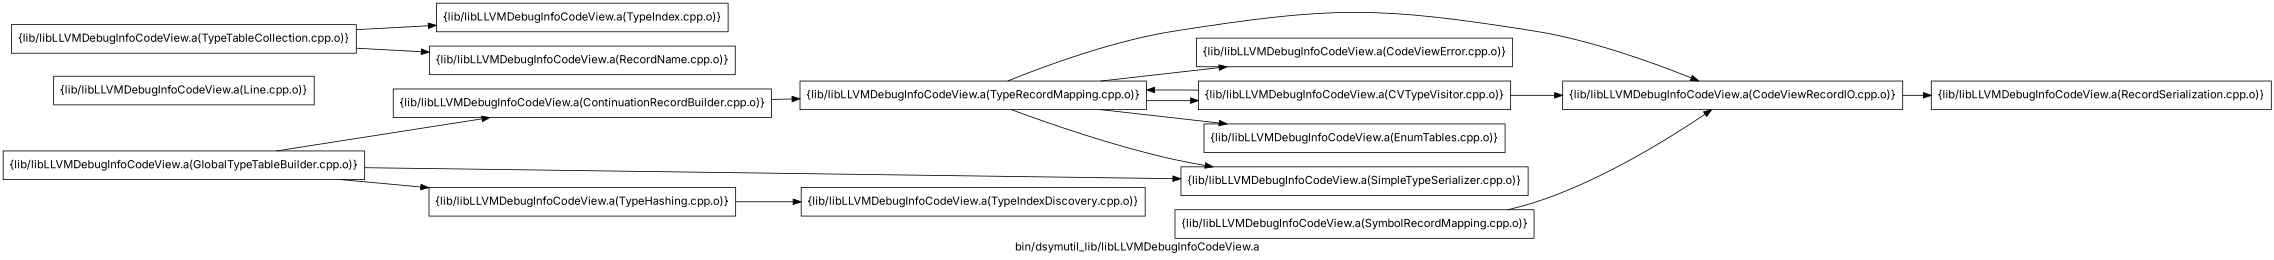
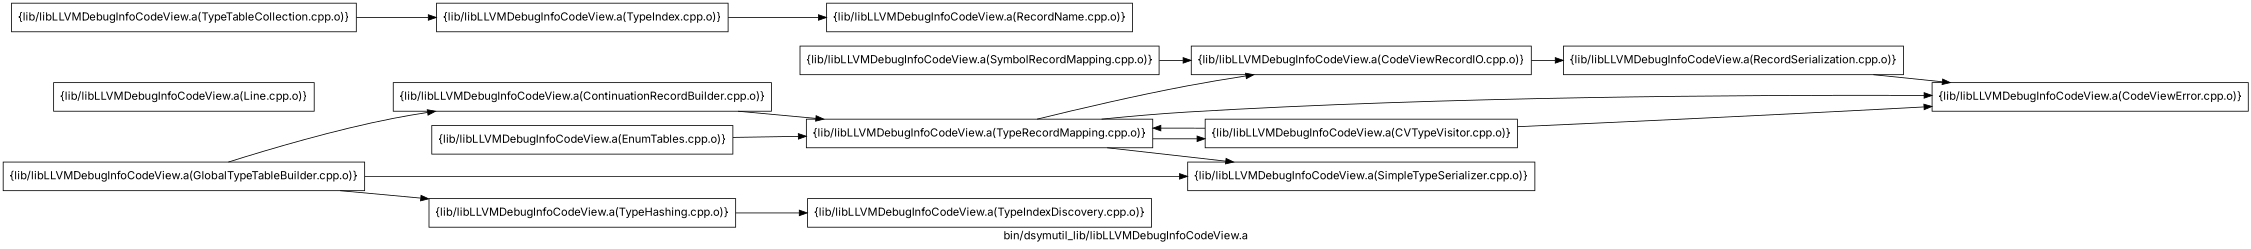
  digraph {
    fontname=Inter
    label="bin/dsymutil_lib/libLLVMDebugInfoCodeView.a"
    rankdir=LR
    node [fontname=Inter group=0 shape=box]
    edge [fontname=Inter]
    n1 [label="{lib/libLLVMDebugInfoCodeView.a(CodeViewRecordIO.cpp.o)}"]
    n2 [label="{lib/libLLVMDebugInfoCodeView.a(RecordSerialization.cpp.o)}"]
    n3 [label="{lib/libLLVMDebugInfoCodeView.a(CodeViewError.cpp.o)}"]
    n4 [label="{lib/libLLVMDebugInfoCodeView.a(ContinuationRecordBuilder.cpp.o)}"]
    n5 [label="{lib/libLLVMDebugInfoCodeView.a(TypeRecordMapping.cpp.o)}"]
    n6 [label="{lib/libLLVMDebugInfoCodeView.a(CVTypeVisitor.cpp.o)}"]
    n7 [label="{lib/libLLVMDebugInfoCodeView.a(EnumTables.cpp.o)}"]
    n8 [label="{lib/libLLVMDebugInfoCodeView.a(SimpleTypeSerializer.cpp.o)}"]
    n9 [label="{lib/libLLVMDebugInfoCodeView.a(GlobalTypeTableBuilder.cpp.o)}"]
    n10 [label="{lib/libLLVMDebugInfoCodeView.a(TypeHashing.cpp.o)}"]
    n11 [label="{lib/libLLVMDebugInfoCodeView.a(TypeIndexDiscovery.cpp.o)}"]
    n12 [label="{lib/libLLVMDebugInfoCodeView.a(Line.cpp.o)}"]
    n13 [label="{lib/libLLVMDebugInfoCodeView.a(SymbolRecordMapping.cpp.o)}"]
    n14 [label="{lib/libLLVMDebugInfoCodeView.a(TypeIndex.cpp.o)}"]
    n15 [label="{lib/libLLVMDebugInfoCodeView.a(TypeTableCollection.cpp.o)}"]
    n16 [label="{lib/libLLVMDebugInfoCodeView.a(RecordName.cpp.o)}"]
    subgraph sub_1 {
      rank=same
      n1
    }
    n1 -> n2
+   n2 -> n3
    n4 -> n5
    n5 -> n1
    n5 -> n3
    n5 -> n6
-   n5 -> n7
+   n7 -> n5
    n5 -> n8
-   n6 -> n1
+   n6 -> n3
    n6 -> n5
    n9 -> n4
    n9 -> n8
    n9 -> n10
    n10 -> n11
    n13 -> n1
    n15 -> n14
-   n15 -> n16
+   n14 -> n16
  }
